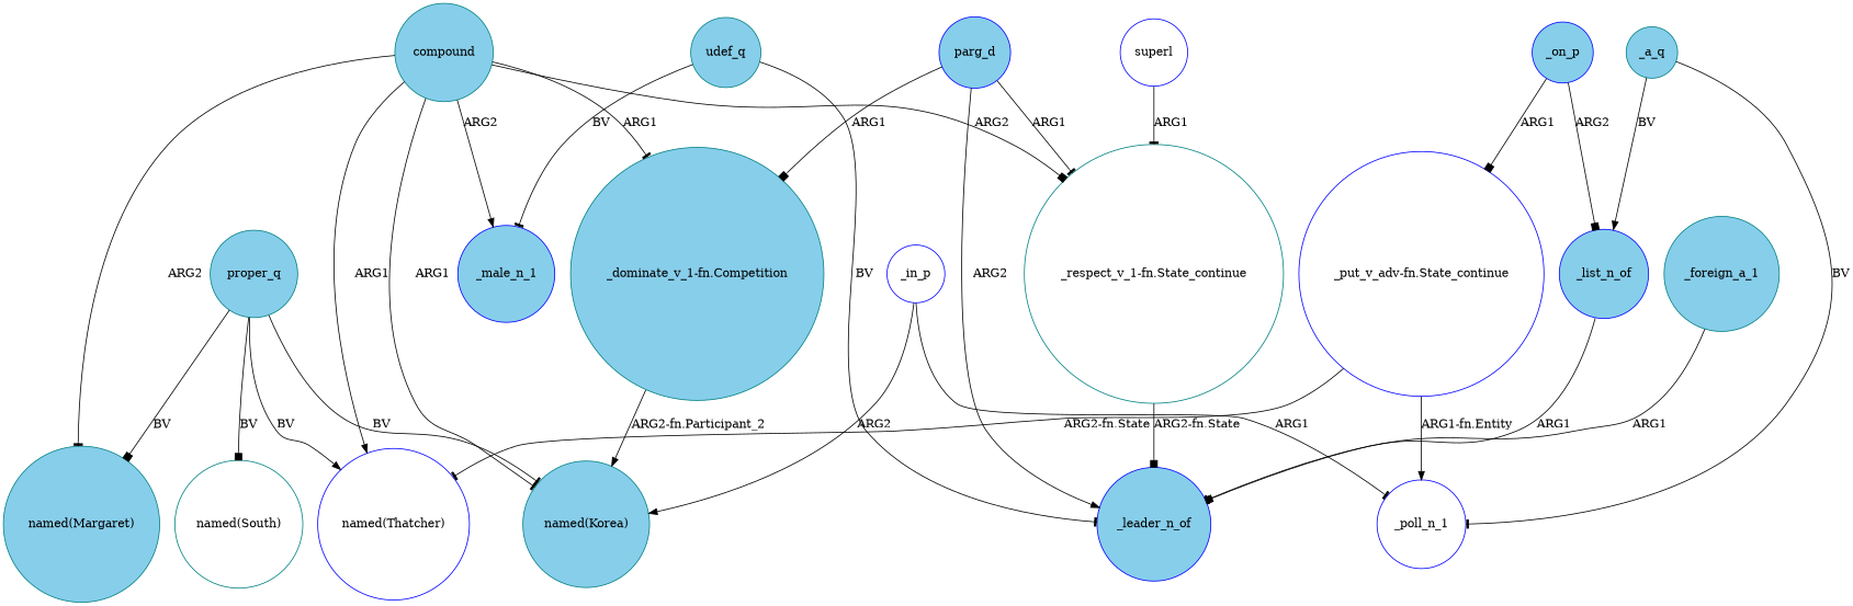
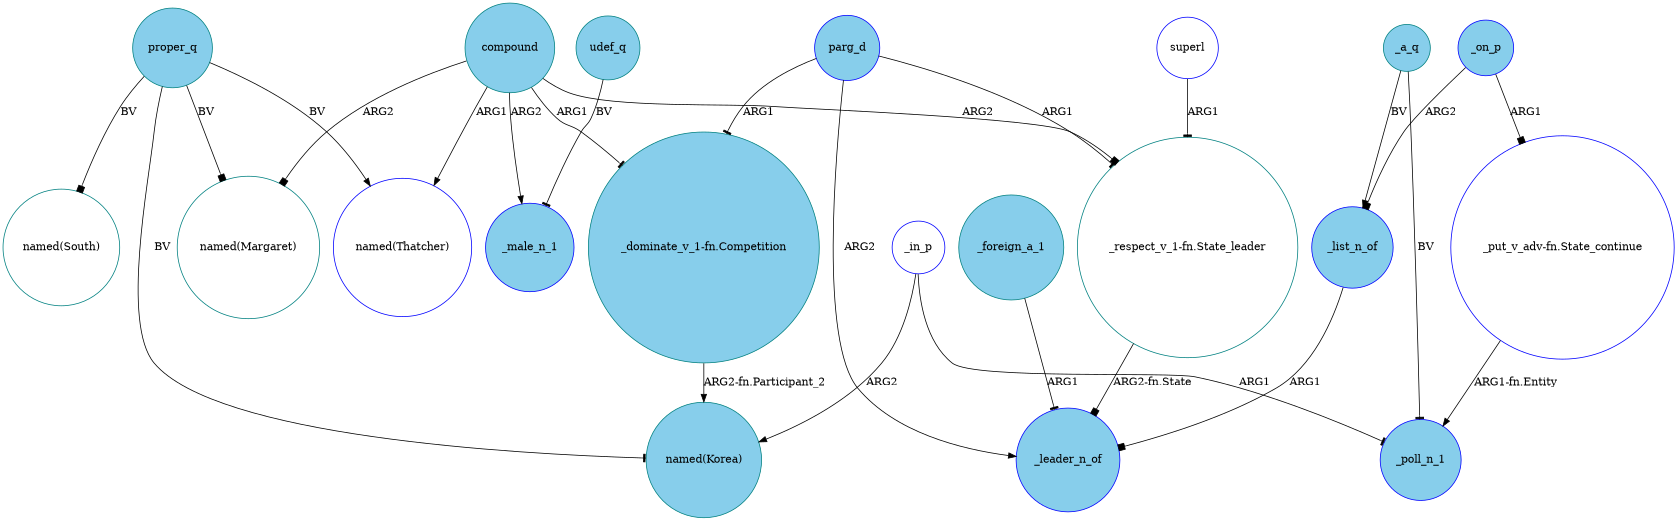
  digraph {
    node [color=teal fillcolor=skyblue shape=circle style=filled]
    edge [arrowhead=tee]
    compound
    "named(Thatcher)" [color=blue fillcolor=white]
    "named(Korea)"
    _male_n_1 [color=blue]
    "_dominate_v_1-fn.Competition"
-   "named(Margaret)"
-   "_respect_v_1-fn.State_continue" [fillcolor=white]
+   "named(Margaret)" [fillcolor=white]
+   "_respect_v_1-fn.State_continue" [fillcolor=white label="_respect_v_1-fn.State_leader"]
    "named(South)" [fillcolor=white]
    proper_q
    _in_p [color=blue fillcolor=white]
-   _poll_n_1 [color=blue fillcolor=white]
+   _poll_n_1 [color=blue]
    udef_q
    _leader_n_of [color=blue]
    _foreign_a_1
    parg_d [color=blue]
    _on_p [color=blue]
    _list_n_of [color=blue]
    "_put_v_adv-fn.State_continue" [color=blue fillcolor=white]
    _a_q
    superl [color=blue fillcolor=white]
    compound -> "named(Thatcher)" [arrowhead=normal label=ARG1]
-   compound -> "named(Korea)" [label=ARG1]
    compound -> _male_n_1 [arrowhead=normal label=ARG2]
    compound -> "_dominate_v_1-fn.Competition" [label=ARG1]
-   compound -> "named(Margaret)" [label=ARG2]
+   compound -> "named(Margaret)" [arrowhead=box label=ARG2]
    compound -> "_respect_v_1-fn.State_continue" [arrowhead=box label=ARG2]
    "_dominate_v_1-fn.Competition" -> "named(Korea)" [arrowhead=normal label="ARG2-fn.Participant_2"]
    "_respect_v_1-fn.State_continue" -> _leader_n_of [arrowhead=box label="ARG2-fn.State"]
    proper_q -> "named(Thatcher)" [arrowhead=normal label=BV]
    proper_q -> "named(Korea)" [label=BV]
    proper_q -> "named(Margaret)" [arrowhead=box label=BV]
    proper_q -> "named(South)" [arrowhead=box label=BV]
    _in_p -> "named(Korea)" [arrowhead=normal label=ARG2]
    _in_p -> _poll_n_1 [label=ARG1]
    udef_q -> _male_n_1 [label=BV]
-   udef_q -> _leader_n_of [label=BV]
    _foreign_a_1 -> _leader_n_of [label=ARG1]
-   parg_d -> "_dominate_v_1-fn.Competition" [arrowhead=box label=ARG1]
+   parg_d -> "_dominate_v_1-fn.Competition" [label=ARG1]
    parg_d -> "_respect_v_1-fn.State_continue" [label=ARG1]
    parg_d -> _leader_n_of [arrowhead=normal label=ARG2]
    _on_p -> _list_n_of [arrowhead=box label=ARG2]
    _on_p -> "_put_v_adv-fn.State_continue" [arrowhead=box label=ARG1]
    _list_n_of -> _leader_n_of [arrowhead=box label=ARG1]
-   "_put_v_adv-fn.State_continue" -> "named(Thatcher)" [label="ARG2-fn.State"]
    "_put_v_adv-fn.State_continue" -> _poll_n_1 [arrowhead=normal label="ARG1-fn.Entity"]
    _a_q -> _poll_n_1 [label=BV]
    _a_q -> _list_n_of [arrowhead=normal label=BV]
    superl -> "_respect_v_1-fn.State_continue" [label=ARG1]
  }
